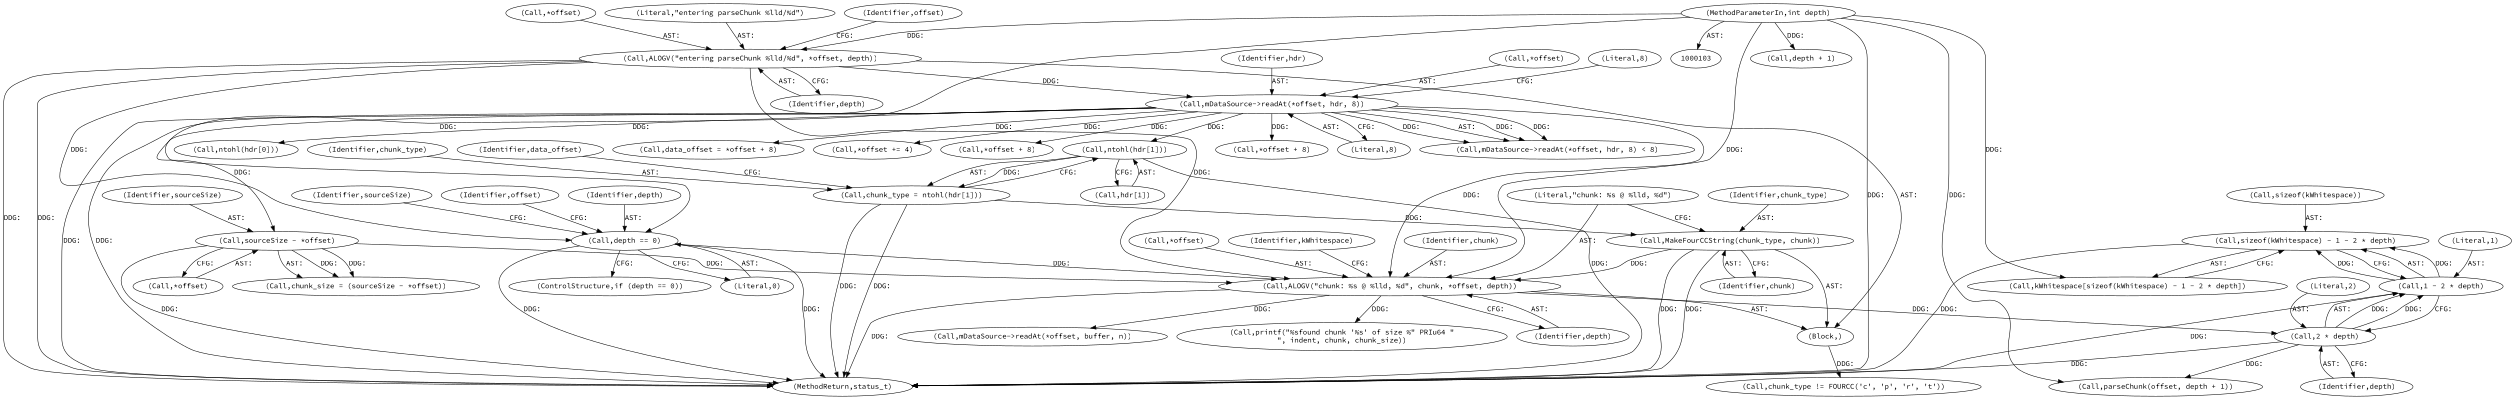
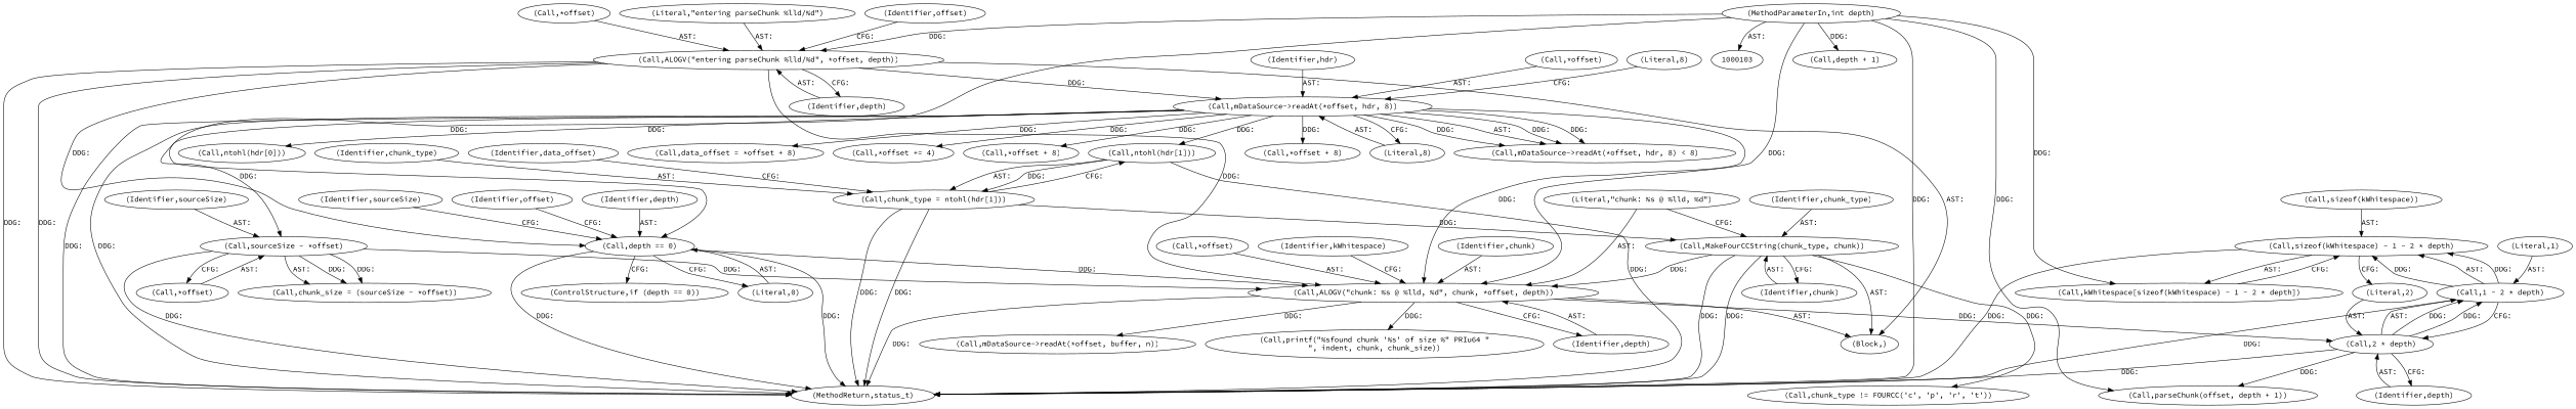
  digraph {
    fontname="Source Code Pro"
    node [fontname="Source Code Pro"]
    edge [fontname="Source Code Pro"]
    n1 [label="(Call,sizeof(kWhitespace) - 1 - 2 * depth)"]
    n2 [label="(Call,1 - 2 * depth)"]
    n3 [label="(Call,kWhitespace[sizeof(kWhitespace) - 1 - 2 * depth])"]
    n4 [label="(MethodReturn,status_t)"]
    n5 [label="(Call,2 * depth)"]
    n6 [label="(Call,parseChunk(offset, depth + 1))"]
    n7 [label="(Identifier,depth)"]
    n8 [label="(Call,depth + 1)"]
    n9 [label="(Call,ALOGV(\"chunk: %s @ %lld, %d\", chunk, *offset, depth))"]
    n10 [label="(Identifier,depth)"]
    n11 [label="(Call,mDataSource->readAt(*offset, buffer, n))"]
    n12 [label="(Call,printf(\"%sfound chunk '%s' of size %\" PRIu64 \"\n\", indent, chunk, chunk_size))"]
    n13 [label="(Block,)"]
    n14 [label="(Call,MakeFourCCString(chunk_type, chunk))"]
    n15 [label="(Call,chunk_type != FOURCC('c', 'p', 'r', 't'))"]
    n16 [label="(Identifier,chunk)"]
    n17 [label="(Call,chunk_type = ntohl(hdr[1]))"]
    n18 [label="(Call,ntohl(hdr[1]))"]
-   n19 [label="(Call,hdr[1])"]
    n20 [label="(Call,mDataSource->readAt(*offset, hdr, 8))"]
    n21 [label="(Call,sourceSize - *offset)"]
    n22 [label="(Literal,8)"]
    n23 [label="(Call,mDataSource->readAt(*offset, hdr, 8) < 8)"]
    n24 [label="(Call,ntohl(hdr[0]))"]
    n25 [label="(Call,data_offset = *offset + 8)"]
    n26 [label="(Call,*offset += 4)"]
    n27 [label="(Call,*offset + 8)"]
    n28 [label="(Call,*offset + 8)"]
    n29 [label="(Call,chunk_size = (sourceSize - *offset))"]
    n30 [label="(Call,*offset)"]
    n31 [label="(Call,ALOGV(\"entering parseChunk %lld/%d\", *offset, depth))"]
    n32 [label="(Call,depth == 0)"]
    n33 [label="(Identifier,depth)"]
    n34 [label="(Literal,0)"]
    n35 [label="(ControlStructure,if (depth == 0))"]
    n36 [label="(MethodParameterIn,int depth)"]
    1000103
    n38 [label="(Literal,1)"]
    n39 [label="(Identifier,data_offset)"]
    n40 [label="(Call,*offset)"]
    n41 [label="(Identifier,depth)"]
    n42 [label="(Identifier,kWhitespace)"]
    n43 [label="(Literal,\"chunk: %s @ %lld, %d\")"]
    n44 [label="(Call,*offset)"]
    n45 [label="(Identifier,sourceSize)"]
    n46 [label="(Literal,\"entering parseChunk %lld/%d\")"]
    n47 [label="(Identifier,offset)"]
    n48 [label="(Identifier,chunk_type)"]
    n49 [label="(Call,*offset)"]
    n50 [label="(Identifier,chunk)"]
    n51 [label="(Identifier,offset)"]
    n52 [label="(Literal,8)"]
    n53 [label="(Call,sizeof(kWhitespace))"]
    n54 [label="(Literal,2)"]
    n55 [label="(Identifier,chunk_type)"]
    n56 [label="(Identifier,hdr)"]
    n57 [label="(Identifier,sourceSize)"]
-   n1 -> n2 [label="CFG: "]
+   n1 -> n54 [label="CFG: "]
    n1 -> n3 [label="AST: "]
    n1 -> n4 [label="DDG: "]
    n2 -> n1 [label="AST: "]
    n2 -> n1 [label="DDG: "]
    n2 -> n1 [label="DDG: "]
    n2 -> n4 [label="DDG: "]
    n2 -> n5 [label="CFG: "]
    n3 -> n1 [label="CFG: "]
    n5 -> n2 [label="AST: "]
    n5 -> n2 [label="DDG: "]
    n5 -> n2 [label="DDG: "]
    n5 -> n4 [label="DDG: "]
    n5 -> n6 [label="DDG: "]
    n5 -> n7 [label="CFG: "]
    n7 -> n5 [label="AST: "]
    n9 -> n4 [label="DDG: "]
    n9 -> n5 [label="DDG: "]
    n9 -> n10 [label="CFG: "]
    n9 -> n11 [label="DDG: "]
    n9 -> n12 [label="DDG: "]
    n9 -> n13 [label="AST: "]
    n10 -> n9 [label="AST: "]
    n14 -> n4 [label="DDG: "]
    n14 -> n4 [label="DDG: "]
    n14 -> n9 [label="DDG: "]
    n14 -> n13 [label="AST: "]
-   n13 -> n15 [label="DDG: "]
+   n14 -> n15 [label="DDG: "]
    n14 -> n16 [label="CFG: "]
    n16 -> n14 [label="AST: "]
    n17 -> n4 [label="DDG: "]
    n17 -> n4 [label="DDG: "]
    n17 -> n14 [label="DDG: "]
    n17 -> n18 [label="CFG: "]
    n18 -> n4 [label="DDG: "]
    n18 -> n17 [label="AST: "]
    n18 -> n17 [label="DDG: "]
-   n18 -> n19 [label="CFG: "]
-   n19 -> n18 [label="AST: "]
    n20 -> n4 [label="DDG: "]
    n20 -> n4 [label="DDG: "]
    n20 -> n9 [label="DDG: "]
    n20 -> n18 [label="DDG: "]
    n20 -> n21 [label="DDG: "]
    n20 -> n22 [label="CFG: "]
    n20 -> n23 [label="AST: "]
    n20 -> n23 [label="DDG: "]
    n20 -> n23 [label="DDG: "]
    n20 -> n23 [label="DDG: "]
    n20 -> n24 [label="DDG: "]
    n20 -> n25 [label="DDG: "]
    n20 -> n26 [label="DDG: "]
    n20 -> n27 [label="DDG: "]
    n20 -> n28 [label="DDG: "]
    n21 -> n4 [label="DDG: "]
    n21 -> n9 [label="DDG: "]
    n21 -> n29 [label="AST: "]
    n21 -> n29 [label="DDG: "]
    n21 -> n29 [label="DDG: "]
    n21 -> n30 [label="CFG: "]
    n22 -> n20 [label="AST: "]
    n30 -> n21 [label="AST: "]
    n31 -> n4 [label="DDG: "]
    n31 -> n4 [label="DDG: "]
    n31 -> n9 [label="DDG: "]
    n31 -> n13 [label="AST: "]
    n31 -> n20 [label="DDG: "]
    n31 -> n32 [label="DDG: "]
    n31 -> n33 [label="CFG: "]
    n32 -> n4 [label="DDG: "]
    n32 -> n4 [label="DDG: "]
    n32 -> n9 [label="DDG: "]
    n32 -> n34 [label="CFG: "]
    n32 -> n35 [label="CFG: "]
    n33 -> n31 [label="AST: "]
    n34 -> n32 [label="AST: "]
    n36 -> n3 [label="DDG: "]
    n36 -> n4 [label="DDG: "]
    n36 -> n6 [label="DDG: "]
    n36 -> n8 [label="DDG: "]
    n36 -> n9 [label="DDG: "]
    n36 -> n31 [label="DDG: "]
    n36 -> n32 [label="DDG: "]
    n36 -> 1000103 [label="AST: "]
    n38 -> n2 [label="AST: "]
    n39 -> n17 [label="CFG: "]
    n40 -> n9 [label="AST: "]
    n41 -> n32 [label="AST: "]
    n42 -> n9 [label="CFG: "]
    n43 -> n9 [label="AST: "]
    n43 -> n14 [label="CFG: "]
    n44 -> n20 [label="AST: "]
    n45 -> n32 [label="CFG: "]
    n46 -> n31 [label="AST: "]
    n47 -> n31 [label="CFG: "]
    n48 -> n14 [label="AST: "]
    n49 -> n31 [label="AST: "]
    n50 -> n9 [label="AST: "]
    n51 -> n32 [label="CFG: "]
    n52 -> n20 [label="CFG: "]
    n53 -> n1 [label="AST: "]
    n54 -> n5 [label="AST: "]
    n55 -> n17 [label="AST: "]
    n56 -> n20 [label="AST: "]
    n57 -> n21 [label="AST: "]
  }
